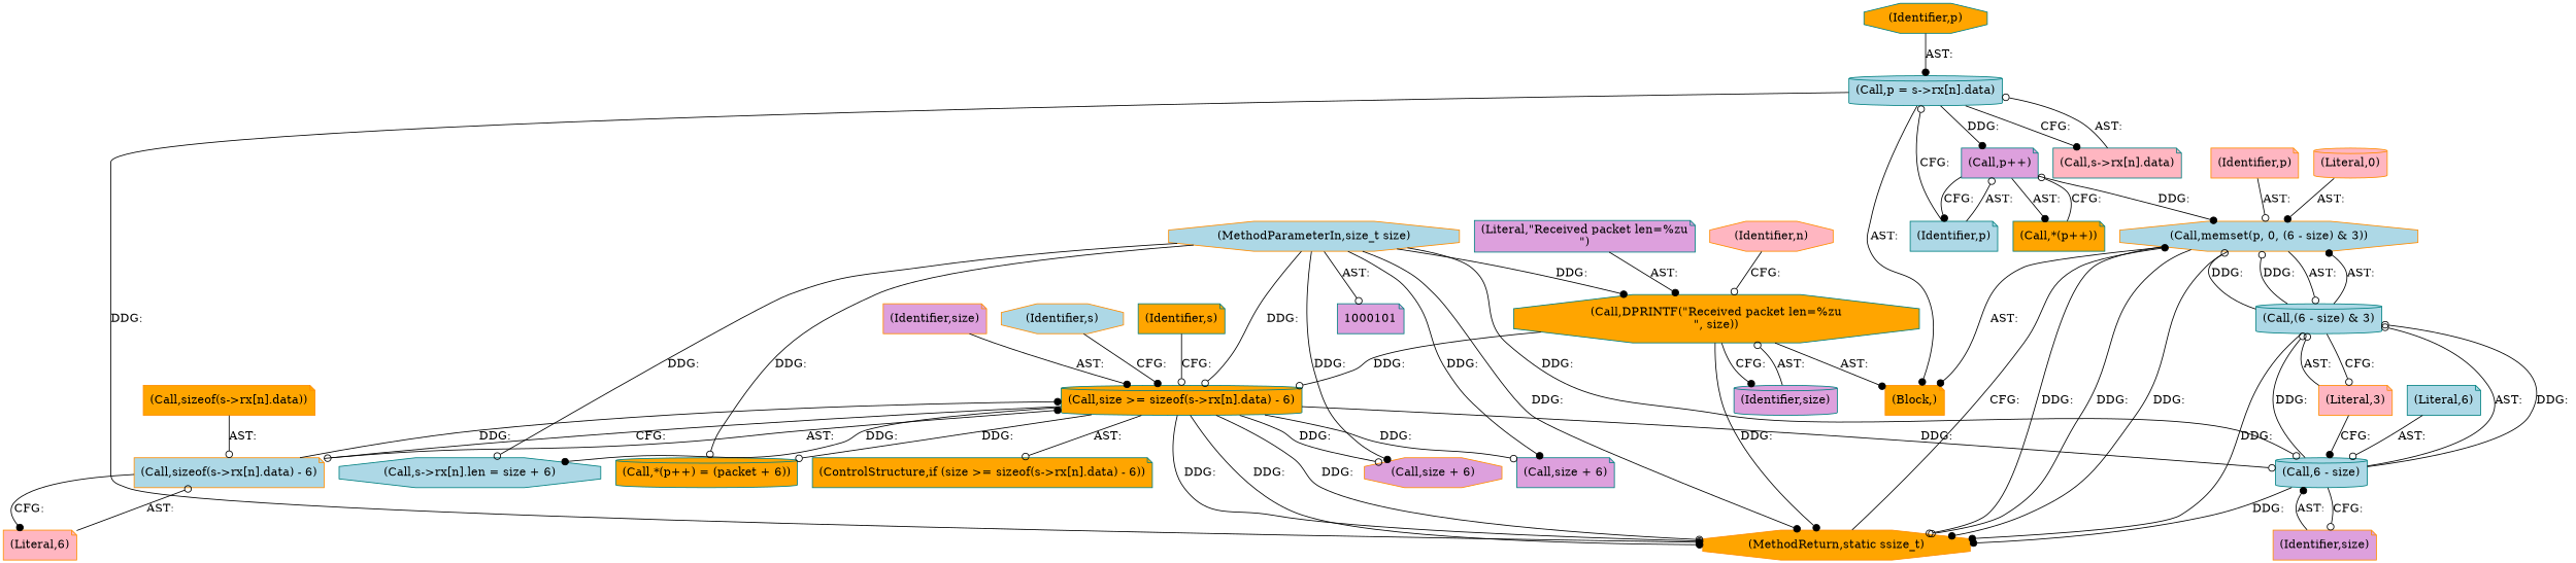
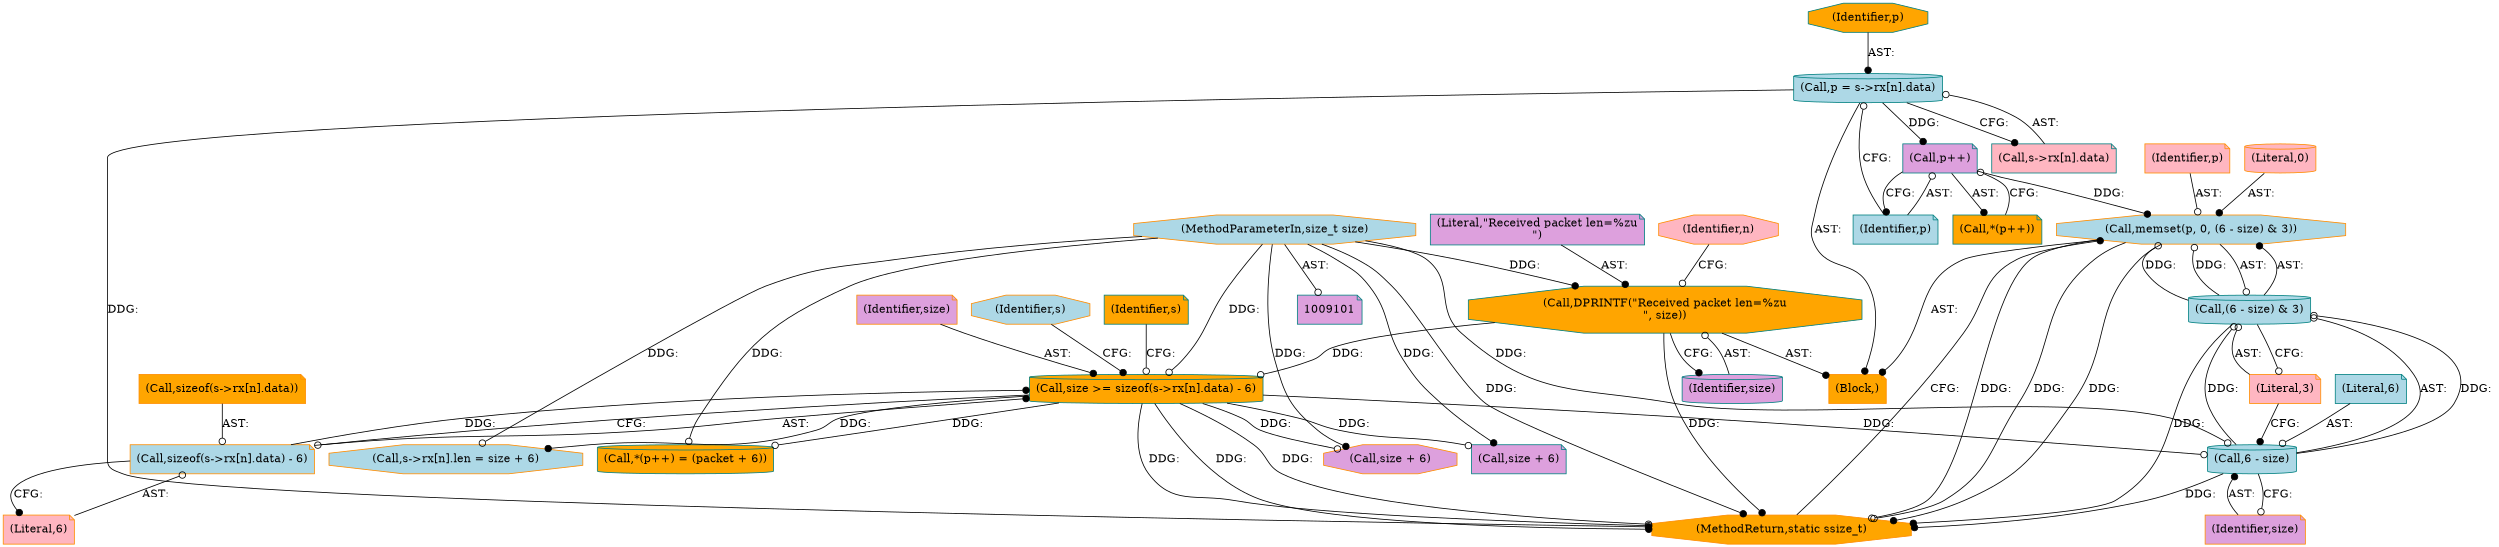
  digraph {
    node [color=teal fillcolor=lightblue shape=note style=filled]
    edge [arrowhead=odot]
    n1 [color=darkorange label="(Call,memset(p, 0, (6 - size) & 3))" shape=octagon]
    n2 [label="(Call,(6 - size) & 3)" shape=cylinder]
    n3 [color=darkorange fillcolor=orange label="(Block,)"]
    n4 [color=darkorange fillcolor=orange label="(MethodReturn,static ssize_t)" shape=octagon]
    n5 [color=darkorange fillcolor=lightpink label="(Literal,3)"]
    n6 [fillcolor=plum label="(Call,p++)"]
    n7 [fillcolor=orange label="(Call,*(p++))"]
    n8 [label="(Identifier,p)"]
    n9 [label="(Call,p = s->rx[n].data)" shape=cylinder]
    n10 [fillcolor=lightpink label="(Call,s->rx[n].data)"]
    n11 [label="(Call,6 - size)" shape=cylinder]
    n12 [color=darkorange fillcolor=plum label="(Identifier,size)"]
    n13 [color=darkorange label="(MethodParameterIn,size_t size)" shape=octagon]
    n14 [fillcolor=orange label="(Call,size >= sizeof(s->rx[n].data) - 6)" shape=cylinder]
    n15 [fillcolor=orange label="(Call,DPRINTF(\"Received packet len=%zu\n\", size))" shape=octagon]
    n16 [fillcolor=plum label="(Call,size + 6)"]
-   n17 [label="(Call,s->rx[n].len = size + 6)" shape=octagon]
+   n17 [color=darkorange label="(Call,s->rx[n].len = size + 6)" shape=octagon]
    n18 [fillcolor=orange label="(Call,*(p++) = (packet + 6))" shape=cylinder]
    n19 [color=darkorange fillcolor=plum label="(Call,size + 6)" shape=octagon]
-   1000101 [fillcolor=plum]
+   1000101 [fillcolor=plum label=1009101]
    n21 [color=darkorange label="(Call,sizeof(s->rx[n].data) - 6)"]
-   n22 [fillcolor=orange label="(ControlStructure,if (size >= sizeof(s->rx[n].data) - 6))"]
    n23 [fillcolor=plum label="(Identifier,size)" shape=cylinder]
    n24 [color=darkorange fillcolor=lightpink label="(Literal,6)"]
    n25 [color=darkorange label="(Identifier,s)" shape=octagon]
    n26 [fillcolor=orange label="(Identifier,s)"]
    n27 [label="(Literal,6)"]
    n28 [color=darkorange fillcolor=lightpink label="(Identifier,p)"]
    n29 [color=darkorange fillcolor=lightpink label="(Literal,0)" shape=cylinder]
    n30 [fillcolor=orange label="(Identifier,p)" shape=octagon]
    n31 [color=darkorange fillcolor=lightpink label="(Identifier,n)" shape=octagon]
    n32 [color=darkorange fillcolor=plum label="(Identifier,size)"]
    n33 [fillcolor=plum label="(Literal,\"Received packet len=%zu\n\")"]
    n34 [color=darkorange fillcolor=orange label="(Call,sizeof(s->rx[n].data))"]
    n1 -> n2 [label="AST: "]
    n1 -> n3 [arrowhead=dot label="AST: "]
    n1 -> n4 [label="DDG: "]
    n1 -> n4 [label="DDG: "]
    n1 -> n4 [arrowhead=dot label="DDG: "]
    n2 -> n1 [arrowhead=dot label="AST: "]
    n2 -> n1 [label="DDG: "]
    n2 -> n1 [label="DDG: "]
    n2 -> n4 [arrowhead=dot label="DDG: "]
    n2 -> n5 [label="CFG: "]
    n4 -> n1 [arrowhead=dot label="CFG: "]
    n5 -> n2 [label="AST: "]
    n5 -> n11 [arrowhead=dot label="CFG: "]
    n6 -> n1 [arrowhead=dot label="DDG: "]
    n6 -> n7 [arrowhead=dot label="AST: "]
    n6 -> n8 [arrowhead=dot label="CFG: "]
    n7 -> n6 [label="CFG: "]
    n8 -> n6 [label="AST: "]
    n8 -> n9 [label="CFG: "]
    n9 -> n3 [arrowhead=dot label="AST: "]
    n9 -> n4 [arrowhead=dot label="DDG: "]
    n9 -> n6 [arrowhead=dot label="DDG: "]
    n9 -> n10 [arrowhead=dot label="CFG: "]
    n10 -> n9 [label="AST: "]
    n11 -> n2 [label="AST: "]
    n11 -> n2 [label="DDG: "]
    n11 -> n2 [label="DDG: "]
    n11 -> n4 [arrowhead=dot label="DDG: "]
    n11 -> n12 [label="CFG: "]
    n12 -> n11 [arrowhead=dot label="AST: "]
    n13 -> n4 [arrowhead=dot label="DDG: "]
    n13 -> n11 [label="DDG: "]
    n13 -> n14 [label="DDG: "]
    n13 -> n15 [arrowhead=dot label="DDG: "]
    n13 -> n16 [arrowhead=dot label="DDG: "]
    n13 -> n17 [label="DDG: "]
    n13 -> n18 [label="DDG: "]
    n13 -> n19 [arrowhead=dot label="DDG: "]
    n13 -> 1000101 [label="AST: "]
    n14 -> n4 [arrowhead=dot label="DDG: "]
    n14 -> n4 [label="DDG: "]
    n14 -> n4 [label="DDG: "]
    n14 -> n11 [label="DDG: "]
    n14 -> n16 [label="DDG: "]
    n14 -> n17 [arrowhead=dot label="DDG: "]
    n14 -> n18 [label="DDG: "]
    n14 -> n19 [label="DDG: "]
    n14 -> n21 [label="CFG: "]
-   n14 -> n22 [label="AST: "]
    n15 -> n3 [arrowhead=dot label="AST: "]
    n15 -> n4 [arrowhead=dot label="DDG: "]
    n15 -> n14 [label="DDG: "]
    n15 -> n23 [arrowhead=dot label="CFG: "]
    n21 -> n14 [arrowhead=dot label="AST: "]
    n21 -> n14 [arrowhead=dot label="DDG: "]
    n21 -> n24 [arrowhead=dot label="CFG: "]
    n23 -> n15 [label="AST: "]
    n24 -> n21 [label="AST: "]
    n25 -> n14 [arrowhead=dot label="CFG: "]
    n26 -> n14 [label="CFG: "]
    n27 -> n11 [label="AST: "]
    n28 -> n1 [label="AST: "]
    n29 -> n1 [arrowhead=dot label="AST: "]
    n30 -> n9 [arrowhead=dot label="AST: "]
    n31 -> n15 [label="CFG: "]
    n32 -> n14 [arrowhead=dot label="AST: "]
    n33 -> n15 [arrowhead=dot label="AST: "]
    n34 -> n21 [label="AST: "]
  }
